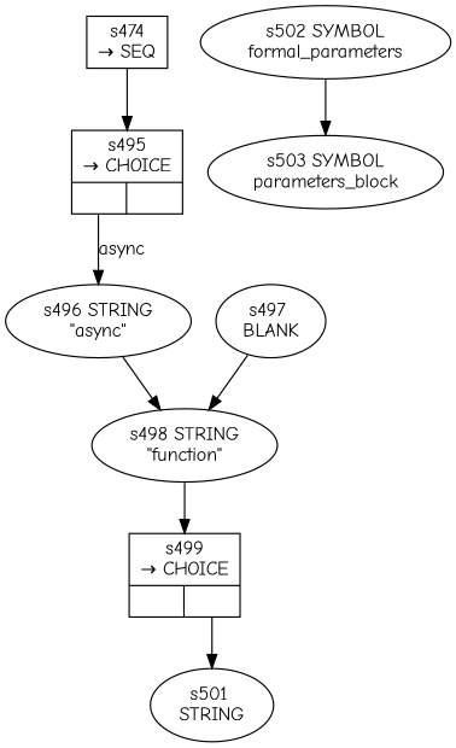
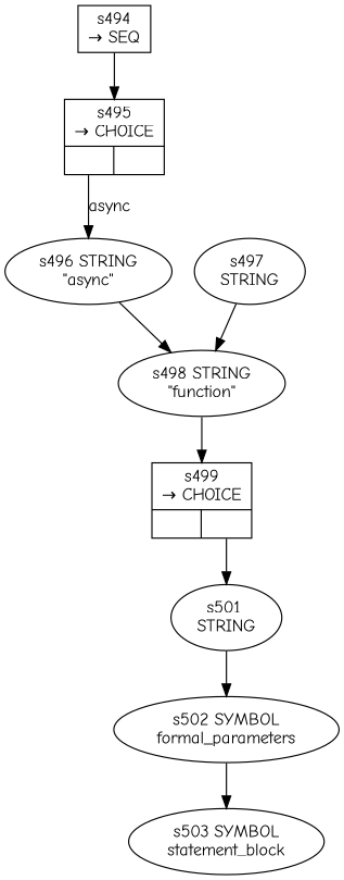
  digraph {
    fontname="Comic Neue"
    rankdir=TB
    node [fontname="Comic Neue"]
    edge [fontname="Comic Neue"]
-   n1 [fixedsize=false label="s474\n&rarr; SEQ" peripheries=1 shape=record]
+   n1 [fixedsize=false label="s494\n&rarr; SEQ" peripheries=1 shape=record]
    n2 [fixedsize=false label="{s495\n&rarr; CHOICE|{<p0>|<p1>}}" peripheries=1 shape=record]
    n3 [label="s496 STRING\n\"async\""]
    n4 [label="s498 STRING\n\"function\""]
-   n5 [label="s497 \nBLANK"]
+   n5 [label="s497 \nSTRING"]
    n6 [fixedsize=false label="{s499\n&rarr; CHOICE|{<p0>|<p1>}}" peripheries=1 shape=record]
    n7 [label="s501 \nSTRING"]
    n8 [label="s502 SYMBOL\nformal_parameters"]
-   n9 [label="s503 SYMBOL\nparameters_block"]
+   n9 [label="s503 SYMBOL\nstatement_block"]
    n1 -> n2
    n2 -> n3 [label=async tailport=p0]
    n3 -> n4
    n4 -> n6
    n5 -> n4
    n6 -> n7 [tailport=p1]
+   n7 -> n8
    n8 -> n9
  }
